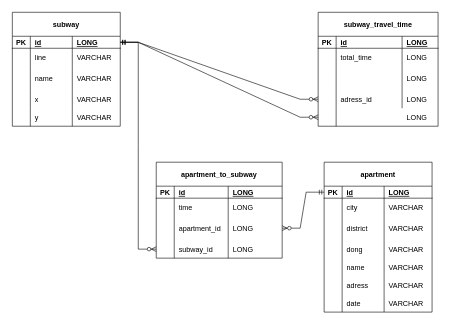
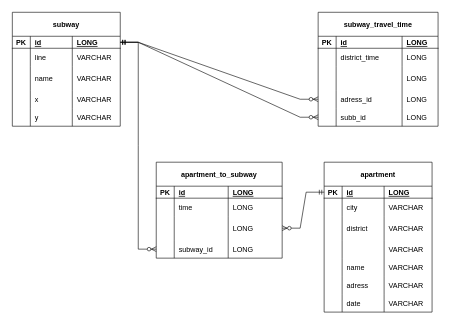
  <mxCell id="0" />
  <mxCell id="1" parent="0" />
  <mxCell id="2" value="subway" style="shape=table;startSize=40;container=1;collapsible=1;childLayout=tableLayout;fixedRows=1;rowLines=0;fontStyle=1;align=center;resizeLast=1;" parent="1" vertex="1"><mxGeometry x="20" y="20" width="180" height="190" as="geometry" /></mxCell>
  <mxCell id="3" value="" style="shape=partialRectangle;collapsible=0;dropTarget=0;pointerEvents=0;fillColor=none;points=[[0,0.5],[1,0.5]];portConstraint=eastwest;top=0;left=0;right=0;bottom=1;" parent="2" vertex="1"><mxGeometry y="40" width="180" height="20" as="geometry" /></mxCell>
  <mxCell id="4" value="PK" style="shape=partialRectangle;overflow=hidden;connectable=0;fillColor=none;top=0;left=0;bottom=0;right=0;fontStyle=1;" parent="3" vertex="1"><mxGeometry width="30" height="20" as="geometry"><mxRectangle width="30" height="20" as="alternateBounds" /></mxGeometry></mxCell>
  <mxCell id="5" value="id" style="shape=partialRectangle;overflow=hidden;connectable=0;fillColor=none;top=0;left=0;bottom=0;right=0;align=left;spacingLeft=6;fontStyle=5;" parent="3" vertex="1"><mxGeometry x="30" width="70" height="20" as="geometry"><mxRectangle width="70" height="20" as="alternateBounds" /></mxGeometry></mxCell>
  <mxCell id="6" value="LONG" style="shape=partialRectangle;overflow=hidden;connectable=0;fillColor=none;top=0;left=0;bottom=0;right=0;align=left;spacingLeft=6;fontStyle=5;" parent="3" vertex="1"><mxGeometry x="100" width="80" height="20" as="geometry"><mxRectangle width="80" height="20" as="alternateBounds" /></mxGeometry></mxCell>
  <mxCell id="7" value="" style="shape=partialRectangle;collapsible=0;dropTarget=0;pointerEvents=0;fillColor=none;points=[[0,0.5],[1,0.5]];portConstraint=eastwest;top=0;left=0;right=0;bottom=0;" parent="2" vertex="1"><mxGeometry y="60" width="180" height="30" as="geometry" /></mxCell>
  <mxCell id="8" value="" style="shape=partialRectangle;overflow=hidden;connectable=0;fillColor=none;top=0;left=0;bottom=0;right=0;" parent="7" vertex="1"><mxGeometry width="30" height="30" as="geometry"><mxRectangle width="30" height="30" as="alternateBounds" /></mxGeometry></mxCell>
  <mxCell id="9" value="line" style="shape=partialRectangle;overflow=hidden;connectable=0;fillColor=none;top=0;left=0;bottom=0;right=0;align=left;spacingLeft=6;" parent="7" vertex="1"><mxGeometry x="30" width="70" height="30" as="geometry"><mxRectangle width="70" height="30" as="alternateBounds" /></mxGeometry></mxCell>
  <mxCell id="10" value="VARCHAR        " style="shape=partialRectangle;overflow=hidden;connectable=0;fillColor=none;top=0;left=0;bottom=0;right=0;align=left;spacingLeft=6;" parent="7" vertex="1"><mxGeometry x="100" width="80" height="30" as="geometry"><mxRectangle width="80" height="30" as="alternateBounds" /></mxGeometry></mxCell>
  <mxCell id="11" style="shape=partialRectangle;collapsible=0;dropTarget=0;pointerEvents=0;fillColor=none;points=[[0,0.5],[1,0.5]];portConstraint=eastwest;top=0;left=0;right=0;bottom=0;" parent="2" vertex="1"><mxGeometry y="90" width="180" height="40" as="geometry" /></mxCell>
  <mxCell id="12" style="shape=partialRectangle;overflow=hidden;connectable=0;fillColor=none;top=0;left=0;bottom=0;right=0;" parent="11" vertex="1"><mxGeometry width="30" height="40" as="geometry"><mxRectangle width="30" height="40" as="alternateBounds" /></mxGeometry></mxCell>
  <mxCell id="13" value="name" style="shape=partialRectangle;overflow=hidden;connectable=0;fillColor=none;top=0;left=0;bottom=0;right=0;align=left;spacingLeft=6;" parent="11" vertex="1"><mxGeometry x="30" width="70" height="40" as="geometry"><mxRectangle width="70" height="40" as="alternateBounds" /></mxGeometry></mxCell>
  <mxCell id="14" value="VARCHAR" style="shape=partialRectangle;overflow=hidden;connectable=0;fillColor=none;top=0;left=0;bottom=0;right=0;align=left;spacingLeft=6;" parent="11" vertex="1"><mxGeometry x="100" width="80" height="40" as="geometry"><mxRectangle width="80" height="40" as="alternateBounds" /></mxGeometry></mxCell>
  <mxCell id="15" style="shape=partialRectangle;collapsible=0;dropTarget=0;pointerEvents=0;fillColor=none;points=[[0,0.5],[1,0.5]];portConstraint=eastwest;top=0;left=0;right=0;bottom=0;" parent="2" vertex="1"><mxGeometry y="130" width="180" height="30" as="geometry" /></mxCell>
  <mxCell id="16" style="shape=partialRectangle;overflow=hidden;connectable=0;fillColor=none;top=0;left=0;bottom=0;right=0;" parent="15" vertex="1"><mxGeometry width="30" height="30" as="geometry"><mxRectangle width="30" height="30" as="alternateBounds" /></mxGeometry></mxCell>
  <mxCell id="17" value="x" style="shape=partialRectangle;overflow=hidden;connectable=0;fillColor=none;top=0;left=0;bottom=0;right=0;align=left;spacingLeft=6;" parent="15" vertex="1"><mxGeometry x="30" width="70" height="30" as="geometry"><mxRectangle width="70" height="30" as="alternateBounds" /></mxGeometry></mxCell>
  <mxCell id="18" value="VARCHAR" style="shape=partialRectangle;overflow=hidden;connectable=0;fillColor=none;top=0;left=0;bottom=0;right=0;align=left;spacingLeft=6;" parent="15" vertex="1"><mxGeometry x="100" width="80" height="30" as="geometry"><mxRectangle width="80" height="30" as="alternateBounds" /></mxGeometry></mxCell>
  <mxCell id="19" style="shape=partialRectangle;collapsible=0;dropTarget=0;pointerEvents=0;fillColor=none;points=[[0,0.5],[1,0.5]];portConstraint=eastwest;top=0;left=0;right=0;bottom=0;" parent="2" vertex="1"><mxGeometry y="160" width="180" height="30" as="geometry" /></mxCell>
  <mxCell id="20" style="shape=partialRectangle;overflow=hidden;connectable=0;fillColor=none;top=0;left=0;bottom=0;right=0;" parent="19" vertex="1"><mxGeometry width="30" height="30" as="geometry"><mxRectangle width="30" height="30" as="alternateBounds" /></mxGeometry></mxCell>
  <mxCell id="21" value="y" style="shape=partialRectangle;overflow=hidden;connectable=0;fillColor=none;top=0;left=0;bottom=0;right=0;align=left;spacingLeft=6;" parent="19" vertex="1"><mxGeometry x="30" width="70" height="30" as="geometry"><mxRectangle width="70" height="30" as="alternateBounds" /></mxGeometry></mxCell>
  <mxCell id="22" value="VARCHAR" style="shape=partialRectangle;overflow=hidden;connectable=0;fillColor=none;top=0;left=0;bottom=0;right=0;align=left;spacingLeft=6;" parent="19" vertex="1"><mxGeometry x="100" width="80" height="30" as="geometry"><mxRectangle width="80" height="30" as="alternateBounds" /></mxGeometry></mxCell>
  <mxCell id="23" value="subway_travel_time" style="shape=table;startSize=40;container=1;collapsible=1;childLayout=tableLayout;fixedRows=1;rowLines=0;fontStyle=1;align=center;resizeLast=1;" parent="1" vertex="1"><mxGeometry x="530" y="20" width="200" height="190" as="geometry" /></mxCell>
  <mxCell id="24" value="" style="shape=partialRectangle;collapsible=0;dropTarget=0;pointerEvents=0;fillColor=none;points=[[0,0.5],[1,0.5]];portConstraint=eastwest;top=0;left=0;right=0;bottom=1;" parent="23" vertex="1"><mxGeometry y="40" width="200" height="20" as="geometry" /></mxCell>
  <mxCell id="25" value="PK" style="shape=partialRectangle;overflow=hidden;connectable=0;fillColor=none;top=0;left=0;bottom=0;right=0;fontStyle=1;" parent="24" vertex="1"><mxGeometry width="30" height="20" as="geometry"><mxRectangle width="30" height="20" as="alternateBounds" /></mxGeometry></mxCell>
  <mxCell id="26" value="id" style="shape=partialRectangle;overflow=hidden;connectable=0;fillColor=none;top=0;left=0;bottom=0;right=0;align=left;spacingLeft=6;fontStyle=5;" parent="24" vertex="1"><mxGeometry x="30" width="110" height="20" as="geometry"><mxRectangle width="110" height="20" as="alternateBounds" /></mxGeometry></mxCell>
  <mxCell id="27" value="LONG" style="shape=partialRectangle;overflow=hidden;connectable=0;fillColor=none;top=0;left=0;bottom=0;right=0;align=left;spacingLeft=6;fontStyle=5;" parent="24" vertex="1"><mxGeometry x="140" width="60" height="20" as="geometry"><mxRectangle width="60" height="20" as="alternateBounds" /></mxGeometry></mxCell>
  <mxCell id="28" value="" style="shape=partialRectangle;collapsible=0;dropTarget=0;pointerEvents=0;fillColor=none;points=[[0,0.5],[1,0.5]];portConstraint=eastwest;top=0;left=0;right=0;bottom=0;" parent="23" vertex="1"><mxGeometry y="60" width="200" height="30" as="geometry" /></mxCell>
  <mxCell id="29" value="" style="shape=partialRectangle;overflow=hidden;connectable=0;fillColor=none;top=0;left=0;bottom=0;right=0;" parent="28" vertex="1"><mxGeometry width="30" height="30" as="geometry"><mxRectangle width="30" height="30" as="alternateBounds" /></mxGeometry></mxCell>
- <mxCell id="30" value="total_time" style="shape=partialRectangle;overflow=hidden;connectable=0;fillColor=none;top=0;left=0;bottom=0;right=0;align=left;spacingLeft=6;" parent="28" vertex="1"><mxGeometry x="30" width="110" height="30" as="geometry"><mxRectangle width="110" height="30" as="alternateBounds" /></mxGeometry></mxCell>
+ <mxCell id="30" value="district_time" style="shape=partialRectangle;overflow=hidden;connectable=0;fillColor=none;top=0;left=0;bottom=0;right=0;align=left;spacingLeft=6;" parent="28" vertex="1"><mxGeometry x="30" width="110" height="30" as="geometry"><mxRectangle width="110" height="30" as="alternateBounds" /></mxGeometry></mxCell>
  <mxCell id="31" value="LONG" style="shape=partialRectangle;overflow=hidden;connectable=0;fillColor=none;top=0;left=0;bottom=0;right=0;align=left;spacingLeft=6;" parent="28" vertex="1"><mxGeometry x="140" width="60" height="30" as="geometry"><mxRectangle width="60" height="30" as="alternateBounds" /></mxGeometry></mxCell>
  <mxCell id="32" style="shape=partialRectangle;collapsible=0;dropTarget=0;pointerEvents=0;fillColor=none;points=[[0,0.5],[1,0.5]];portConstraint=eastwest;top=0;left=0;right=0;bottom=0;" parent="23" vertex="1"><mxGeometry y="90" width="200" height="40" as="geometry" /></mxCell>
  <mxCell id="33" style="shape=partialRectangle;overflow=hidden;connectable=0;fillColor=none;top=0;left=0;bottom=0;right=0;" parent="32" vertex="1"><mxGeometry width="30" height="40" as="geometry"><mxRectangle width="30" height="40" as="alternateBounds" /></mxGeometry></mxCell>
  <mxCell id="34" value="LONG" style="shape=partialRectangle;overflow=hidden;connectable=0;fillColor=none;top=0;left=0;bottom=0;right=0;align=left;spacingLeft=6;" parent="32" vertex="1"><mxGeometry x="140" width="60" height="40" as="geometry"><mxRectangle width="60" height="40" as="alternateBounds" /></mxGeometry></mxCell>
  <mxCell id="35" style="shape=partialRectangle;collapsible=0;dropTarget=0;pointerEvents=0;fillColor=none;points=[[0,0.5],[1,0.5]];portConstraint=eastwest;top=0;left=0;right=0;bottom=0;" parent="23" vertex="1"><mxGeometry y="130" width="200" height="30" as="geometry" /></mxCell>
  <mxCell id="36" style="shape=partialRectangle;overflow=hidden;connectable=0;fillColor=none;top=0;left=0;bottom=0;right=0;" parent="35" vertex="1"><mxGeometry width="30" height="30" as="geometry"><mxRectangle width="30" height="30" as="alternateBounds" /></mxGeometry></mxCell>
  <mxCell id="37" value="adress_id" style="shape=partialRectangle;overflow=hidden;connectable=0;fillColor=none;top=0;left=0;bottom=0;right=0;align=left;spacingLeft=6;" parent="35" vertex="1"><mxGeometry x="30" width="110" height="30" as="geometry"><mxRectangle width="110" height="30" as="alternateBounds" /></mxGeometry></mxCell>
  <mxCell id="38" value="LONG" style="shape=partialRectangle;overflow=hidden;connectable=0;fillColor=none;top=0;left=0;bottom=0;right=0;align=left;spacingLeft=6;" parent="35" vertex="1"><mxGeometry x="140" width="60" height="30" as="geometry"><mxRectangle width="60" height="30" as="alternateBounds" /></mxGeometry></mxCell>
  <mxCell id="39" style="shape=partialRectangle;collapsible=0;dropTarget=0;pointerEvents=0;fillColor=none;points=[[0,0.5],[1,0.5]];portConstraint=eastwest;top=0;left=0;right=0;bottom=0;" parent="23" vertex="1"><mxGeometry y="160" width="200" height="30" as="geometry" /></mxCell>
  <mxCell id="40" style="shape=partialRectangle;overflow=hidden;connectable=0;fillColor=none;top=0;left=0;bottom=0;right=0;" parent="39" vertex="1"><mxGeometry width="30" height="30" as="geometry"><mxRectangle width="30" height="30" as="alternateBounds" /></mxGeometry></mxCell>
+ <mxCell id="41" value="subb_id" style="shape=partialRectangle;overflow=hidden;connectable=0;fillColor=none;top=0;left=0;bottom=0;right=0;align=left;spacingLeft=6;" parent="39" vertex="1"><mxGeometry x="30" width="110" height="30" as="geometry"><mxRectangle width="110" height="30" as="alternateBounds" /></mxGeometry></mxCell>
  <mxCell id="42" value="LONG" style="shape=partialRectangle;overflow=hidden;connectable=0;fillColor=none;top=0;left=0;bottom=0;right=0;align=left;spacingLeft=6;" parent="39" vertex="1"><mxGeometry x="140" width="60" height="30" as="geometry"><mxRectangle width="60" height="30" as="alternateBounds" /></mxGeometry></mxCell>
  <mxCell id="43" value="" style="edgeStyle=entityRelationEdgeStyle;fontSize=12;html=1;endArrow=ERzeroToMany;startArrow=ERmandOne;rounded=0;exitX=1;exitY=0.5;exitDx=0;exitDy=0;entryX=0;entryY=0.5;entryDx=0;entryDy=0;" parent="1" source="3" target="35" edge="1"><mxGeometry width="100" height="100" relative="1" as="geometry"><mxPoint x="360" y="350" as="sourcePoint" /><mxPoint x="520" y="130" as="targetPoint" /></mxGeometry></mxCell>
  <mxCell id="44" value="apartment" style="shape=table;startSize=40;container=1;collapsible=1;childLayout=tableLayout;fixedRows=1;rowLines=0;fontStyle=1;align=center;resizeLast=1;" parent="1" vertex="1"><mxGeometry x="540" y="270" width="180" height="250" as="geometry" /></mxCell>
  <mxCell id="45" value="" style="shape=partialRectangle;collapsible=0;dropTarget=0;pointerEvents=0;fillColor=none;points=[[0,0.5],[1,0.5]];portConstraint=eastwest;top=0;left=0;right=0;bottom=1;" parent="44" vertex="1"><mxGeometry y="40" width="180" height="20" as="geometry" /></mxCell>
  <mxCell id="46" value="PK" style="shape=partialRectangle;overflow=hidden;connectable=0;fillColor=none;top=0;left=0;bottom=0;right=0;fontStyle=1;" parent="45" vertex="1"><mxGeometry width="30" height="20" as="geometry"><mxRectangle width="30" height="20" as="alternateBounds" /></mxGeometry></mxCell>
  <mxCell id="47" value="id" style="shape=partialRectangle;overflow=hidden;connectable=0;fillColor=none;top=0;left=0;bottom=0;right=0;align=left;spacingLeft=6;fontStyle=5;" parent="45" vertex="1"><mxGeometry x="30" width="70" height="20" as="geometry"><mxRectangle width="70" height="20" as="alternateBounds" /></mxGeometry></mxCell>
  <mxCell id="48" value="LONG" style="shape=partialRectangle;overflow=hidden;connectable=0;fillColor=none;top=0;left=0;bottom=0;right=0;align=left;spacingLeft=6;fontStyle=5;" parent="45" vertex="1"><mxGeometry x="100" width="80" height="20" as="geometry"><mxRectangle width="80" height="20" as="alternateBounds" /></mxGeometry></mxCell>
  <mxCell id="49" value="" style="shape=partialRectangle;collapsible=0;dropTarget=0;pointerEvents=0;fillColor=none;points=[[0,0.5],[1,0.5]];portConstraint=eastwest;top=0;left=0;right=0;bottom=0;" parent="44" vertex="1"><mxGeometry y="60" width="180" height="30" as="geometry" /></mxCell>
  <mxCell id="50" value="" style="shape=partialRectangle;overflow=hidden;connectable=0;fillColor=none;top=0;left=0;bottom=0;right=0;" parent="49" vertex="1"><mxGeometry width="30" height="30" as="geometry"><mxRectangle width="30" height="30" as="alternateBounds" /></mxGeometry></mxCell>
  <mxCell id="51" value="city" style="shape=partialRectangle;overflow=hidden;connectable=0;fillColor=none;top=0;left=0;bottom=0;right=0;align=left;spacingLeft=6;" parent="49" vertex="1"><mxGeometry x="30" width="70" height="30" as="geometry"><mxRectangle width="70" height="30" as="alternateBounds" /></mxGeometry></mxCell>
  <mxCell id="52" value="VARCHAR        " style="shape=partialRectangle;overflow=hidden;connectable=0;fillColor=none;top=0;left=0;bottom=0;right=0;align=left;spacingLeft=6;" parent="49" vertex="1"><mxGeometry x="100" width="80" height="30" as="geometry"><mxRectangle width="80" height="30" as="alternateBounds" /></mxGeometry></mxCell>
  <mxCell id="53" style="shape=partialRectangle;collapsible=0;dropTarget=0;pointerEvents=0;fillColor=none;points=[[0,0.5],[1,0.5]];portConstraint=eastwest;top=0;left=0;right=0;bottom=0;" parent="44" vertex="1"><mxGeometry y="90" width="180" height="40" as="geometry" /></mxCell>
  <mxCell id="54" style="shape=partialRectangle;overflow=hidden;connectable=0;fillColor=none;top=0;left=0;bottom=0;right=0;" parent="53" vertex="1"><mxGeometry width="30" height="40" as="geometry"><mxRectangle width="30" height="40" as="alternateBounds" /></mxGeometry></mxCell>
  <mxCell id="55" value="district" style="shape=partialRectangle;overflow=hidden;connectable=0;fillColor=none;top=0;left=0;bottom=0;right=0;align=left;spacingLeft=6;" parent="53" vertex="1"><mxGeometry x="30" width="70" height="40" as="geometry"><mxRectangle width="70" height="40" as="alternateBounds" /></mxGeometry></mxCell>
  <mxCell id="56" value="VARCHAR" style="shape=partialRectangle;overflow=hidden;connectable=0;fillColor=none;top=0;left=0;bottom=0;right=0;align=left;spacingLeft=6;" parent="53" vertex="1"><mxGeometry x="100" width="80" height="40" as="geometry"><mxRectangle width="80" height="40" as="alternateBounds" /></mxGeometry></mxCell>
  <mxCell id="57" style="shape=partialRectangle;collapsible=0;dropTarget=0;pointerEvents=0;fillColor=none;points=[[0,0.5],[1,0.5]];portConstraint=eastwest;top=0;left=0;right=0;bottom=0;" parent="44" vertex="1"><mxGeometry y="130" width="180" height="30" as="geometry" /></mxCell>
  <mxCell id="58" style="shape=partialRectangle;overflow=hidden;connectable=0;fillColor=none;top=0;left=0;bottom=0;right=0;" parent="57" vertex="1"><mxGeometry width="30" height="30" as="geometry"><mxRectangle width="30" height="30" as="alternateBounds" /></mxGeometry></mxCell>
- <mxCell id="59" value="dong" style="shape=partialRectangle;overflow=hidden;connectable=0;fillColor=none;top=0;left=0;bottom=0;right=0;align=left;spacingLeft=6;" parent="57" vertex="1"><mxGeometry x="30" width="70" height="30" as="geometry"><mxRectangle width="70" height="30" as="alternateBounds" /></mxGeometry></mxCell>
  <mxCell id="60" value="VARCHAR" style="shape=partialRectangle;overflow=hidden;connectable=0;fillColor=none;top=0;left=0;bottom=0;right=0;align=left;spacingLeft=6;" parent="57" vertex="1"><mxGeometry x="100" width="80" height="30" as="geometry"><mxRectangle width="80" height="30" as="alternateBounds" /></mxGeometry></mxCell>
  <mxCell id="61" style="shape=partialRectangle;collapsible=0;dropTarget=0;pointerEvents=0;fillColor=none;points=[[0,0.5],[1,0.5]];portConstraint=eastwest;top=0;left=0;right=0;bottom=0;" parent="44" vertex="1"><mxGeometry y="160" width="180" height="30" as="geometry" /></mxCell>
  <mxCell id="62" style="shape=partialRectangle;overflow=hidden;connectable=0;fillColor=none;top=0;left=0;bottom=0;right=0;" parent="61" vertex="1"><mxGeometry width="30" height="30" as="geometry"><mxRectangle width="30" height="30" as="alternateBounds" /></mxGeometry></mxCell>
  <mxCell id="63" value="name" style="shape=partialRectangle;overflow=hidden;connectable=0;fillColor=none;top=0;left=0;bottom=0;right=0;align=left;spacingLeft=6;" parent="61" vertex="1"><mxGeometry x="30" width="70" height="30" as="geometry"><mxRectangle width="70" height="30" as="alternateBounds" /></mxGeometry></mxCell>
  <mxCell id="64" value="VARCHAR" style="shape=partialRectangle;overflow=hidden;connectable=0;fillColor=none;top=0;left=0;bottom=0;right=0;align=left;spacingLeft=6;" parent="61" vertex="1"><mxGeometry x="100" width="80" height="30" as="geometry"><mxRectangle width="80" height="30" as="alternateBounds" /></mxGeometry></mxCell>
  <mxCell id="65" style="shape=partialRectangle;collapsible=0;dropTarget=0;pointerEvents=0;fillColor=none;points=[[0,0.5],[1,0.5]];portConstraint=eastwest;top=0;left=0;right=0;bottom=0;" parent="44" vertex="1"><mxGeometry y="190" width="180" height="30" as="geometry" /></mxCell>
  <mxCell id="66" style="shape=partialRectangle;overflow=hidden;connectable=0;fillColor=none;top=0;left=0;bottom=0;right=0;" parent="65" vertex="1"><mxGeometry width="30" height="30" as="geometry"><mxRectangle width="30" height="30" as="alternateBounds" /></mxGeometry></mxCell>
  <mxCell id="67" value="adress" style="shape=partialRectangle;overflow=hidden;connectable=0;fillColor=none;top=0;left=0;bottom=0;right=0;align=left;spacingLeft=6;" parent="65" vertex="1"><mxGeometry x="30" width="70" height="30" as="geometry"><mxRectangle width="70" height="30" as="alternateBounds" /></mxGeometry></mxCell>
  <mxCell id="68" value="VARCHAR" style="shape=partialRectangle;overflow=hidden;connectable=0;fillColor=none;top=0;left=0;bottom=0;right=0;align=left;spacingLeft=6;" parent="65" vertex="1"><mxGeometry x="100" width="80" height="30" as="geometry"><mxRectangle width="80" height="30" as="alternateBounds" /></mxGeometry></mxCell>
  <mxCell id="69" style="shape=partialRectangle;collapsible=0;dropTarget=0;pointerEvents=0;fillColor=none;points=[[0,0.5],[1,0.5]];portConstraint=eastwest;top=0;left=0;right=0;bottom=0;" parent="44" vertex="1"><mxGeometry y="220" width="180" height="30" as="geometry" /></mxCell>
  <mxCell id="70" style="shape=partialRectangle;overflow=hidden;connectable=0;fillColor=none;top=0;left=0;bottom=0;right=0;" parent="69" vertex="1"><mxGeometry width="30" height="30" as="geometry"><mxRectangle width="30" height="30" as="alternateBounds" /></mxGeometry></mxCell>
  <mxCell id="71" value="date" style="shape=partialRectangle;overflow=hidden;connectable=0;fillColor=none;top=0;left=0;bottom=0;right=0;align=left;spacingLeft=6;" parent="69" vertex="1"><mxGeometry x="30" width="70" height="30" as="geometry"><mxRectangle width="70" height="30" as="alternateBounds" /></mxGeometry></mxCell>
  <mxCell id="72" value="VARCHAR" style="shape=partialRectangle;overflow=hidden;connectable=0;fillColor=none;top=0;left=0;bottom=0;right=0;align=left;spacingLeft=6;" parent="69" vertex="1"><mxGeometry x="100" width="80" height="30" as="geometry"><mxRectangle width="80" height="30" as="alternateBounds" /></mxGeometry></mxCell>
  <mxCell id="73" value="apartment_to_subway" style="shape=table;startSize=40;container=1;collapsible=1;childLayout=tableLayout;fixedRows=1;rowLines=0;fontStyle=1;align=center;resizeLast=1;" parent="1" vertex="1"><mxGeometry x="260" y="270" width="210" height="160" as="geometry" /></mxCell>
  <mxCell id="74" value="" style="shape=partialRectangle;collapsible=0;dropTarget=0;pointerEvents=0;fillColor=none;points=[[0,0.5],[1,0.5]];portConstraint=eastwest;top=0;left=0;right=0;bottom=1;" parent="73" vertex="1"><mxGeometry y="40" width="210" height="20" as="geometry" /></mxCell>
  <mxCell id="75" value="PK" style="shape=partialRectangle;overflow=hidden;connectable=0;fillColor=none;top=0;left=0;bottom=0;right=0;fontStyle=1;" parent="74" vertex="1"><mxGeometry width="30" height="20" as="geometry"><mxRectangle width="30" height="20" as="alternateBounds" /></mxGeometry></mxCell>
  <mxCell id="76" value="id" style="shape=partialRectangle;overflow=hidden;connectable=0;fillColor=none;top=0;left=0;bottom=0;right=0;align=left;spacingLeft=6;fontStyle=5;" parent="74" vertex="1"><mxGeometry x="30" width="90" height="20" as="geometry"><mxRectangle width="90" height="20" as="alternateBounds" /></mxGeometry></mxCell>
  <mxCell id="77" value="LONG" style="shape=partialRectangle;overflow=hidden;connectable=0;fillColor=none;top=0;left=0;bottom=0;right=0;align=left;spacingLeft=6;fontStyle=5;" parent="74" vertex="1"><mxGeometry x="120" width="90" height="20" as="geometry"><mxRectangle width="90" height="20" as="alternateBounds" /></mxGeometry></mxCell>
  <mxCell id="78" value="" style="shape=partialRectangle;collapsible=0;dropTarget=0;pointerEvents=0;fillColor=none;points=[[0,0.5],[1,0.5]];portConstraint=eastwest;top=0;left=0;right=0;bottom=0;" parent="73" vertex="1"><mxGeometry y="60" width="210" height="30" as="geometry" /></mxCell>
  <mxCell id="79" value="" style="shape=partialRectangle;overflow=hidden;connectable=0;fillColor=none;top=0;left=0;bottom=0;right=0;" parent="78" vertex="1"><mxGeometry width="30" height="30" as="geometry"><mxRectangle width="30" height="30" as="alternateBounds" /></mxGeometry></mxCell>
  <mxCell id="80" value="time" style="shape=partialRectangle;overflow=hidden;connectable=0;fillColor=none;top=0;left=0;bottom=0;right=0;align=left;spacingLeft=6;" parent="78" vertex="1"><mxGeometry x="30" width="90" height="30" as="geometry"><mxRectangle width="90" height="30" as="alternateBounds" /></mxGeometry></mxCell>
  <mxCell id="81" value="LONG" style="shape=partialRectangle;overflow=hidden;connectable=0;fillColor=none;top=0;left=0;bottom=0;right=0;align=left;spacingLeft=6;" parent="78" vertex="1"><mxGeometry x="120" width="90" height="30" as="geometry"><mxRectangle width="90" height="30" as="alternateBounds" /></mxGeometry></mxCell>
  <mxCell id="82" style="shape=partialRectangle;collapsible=0;dropTarget=0;pointerEvents=0;fillColor=none;points=[[0,0.5],[1,0.5]];portConstraint=eastwest;top=0;left=0;right=0;bottom=0;" parent="73" vertex="1"><mxGeometry y="90" width="210" height="40" as="geometry" /></mxCell>
  <mxCell id="83" style="shape=partialRectangle;overflow=hidden;connectable=0;fillColor=none;top=0;left=0;bottom=0;right=0;" parent="82" vertex="1"><mxGeometry width="30" height="40" as="geometry"><mxRectangle width="30" height="40" as="alternateBounds" /></mxGeometry></mxCell>
- <mxCell id="84" value="apartment_id" style="shape=partialRectangle;overflow=hidden;connectable=0;fillColor=none;top=0;left=0;bottom=0;right=0;align=left;spacingLeft=6;" parent="82" vertex="1"><mxGeometry x="30" width="90" height="40" as="geometry"><mxRectangle width="90" height="40" as="alternateBounds" /></mxGeometry></mxCell>
  <mxCell id="85" value="LONG" style="shape=partialRectangle;overflow=hidden;connectable=0;fillColor=none;top=0;left=0;bottom=0;right=0;align=left;spacingLeft=6;" parent="82" vertex="1"><mxGeometry x="120" width="90" height="40" as="geometry"><mxRectangle width="90" height="40" as="alternateBounds" /></mxGeometry></mxCell>
  <mxCell id="86" style="shape=partialRectangle;collapsible=0;dropTarget=0;pointerEvents=0;fillColor=none;points=[[0,0.5],[1,0.5]];portConstraint=eastwest;top=0;left=0;right=0;bottom=0;" parent="73" vertex="1"><mxGeometry y="130" width="210" height="30" as="geometry" /></mxCell>
  <mxCell id="87" style="shape=partialRectangle;overflow=hidden;connectable=0;fillColor=none;top=0;left=0;bottom=0;right=0;" parent="86" vertex="1"><mxGeometry width="30" height="30" as="geometry"><mxRectangle width="30" height="30" as="alternateBounds" /></mxGeometry></mxCell>
  <mxCell id="88" value="subway_id" style="shape=partialRectangle;overflow=hidden;connectable=0;fillColor=none;top=0;left=0;bottom=0;right=0;align=left;spacingLeft=6;" parent="86" vertex="1"><mxGeometry x="30" width="90" height="30" as="geometry"><mxRectangle width="90" height="30" as="alternateBounds" /></mxGeometry></mxCell>
  <mxCell id="89" value="LONG" style="shape=partialRectangle;overflow=hidden;connectable=0;fillColor=none;top=0;left=0;bottom=0;right=0;align=left;spacingLeft=6;" parent="86" vertex="1"><mxGeometry x="120" width="90" height="30" as="geometry"><mxRectangle width="90" height="30" as="alternateBounds" /></mxGeometry></mxCell>
  <mxCell id="90" value="" style="edgeStyle=entityRelationEdgeStyle;fontSize=12;html=1;endArrow=ERzeroToMany;startArrow=ERmandOne;rounded=0;entryX=0;entryY=0.5;entryDx=0;entryDy=0;exitX=1;exitY=0.5;exitDx=0;exitDy=0;" parent="1" source="3" target="86" edge="1"><mxGeometry width="100" height="100" relative="1" as="geometry"><mxPoint x="90" y="255" as="sourcePoint" /><mxPoint x="350" y="140" as="targetPoint" /></mxGeometry></mxCell>
  <mxCell id="91" value="" style="edgeStyle=entityRelationEdgeStyle;fontSize=12;html=1;endArrow=ERzeroToMany;startArrow=ERmandOne;rounded=0;exitX=1;exitY=0.5;exitDx=0;exitDy=0;entryX=0;entryY=0.5;entryDx=0;entryDy=0;" parent="1" source="3" target="39" edge="1"><mxGeometry width="100" height="100" relative="1" as="geometry"><mxPoint x="210" y="80" as="sourcePoint" /><mxPoint x="540" y="175" as="targetPoint" /></mxGeometry></mxCell>
  <mxCell id="92" value="" style="edgeStyle=entityRelationEdgeStyle;fontSize=12;html=1;endArrow=ERzeroToMany;startArrow=ERmandOne;rounded=0;entryX=1;entryY=0.5;entryDx=0;entryDy=0;exitX=0;exitY=0.5;exitDx=0;exitDy=0;" parent="1" source="45" target="82" edge="1"><mxGeometry width="100" height="100" relative="1" as="geometry"><mxPoint x="210" y="80" as="sourcePoint" /><mxPoint x="240" y="425" as="targetPoint" /></mxGeometry></mxCell>
